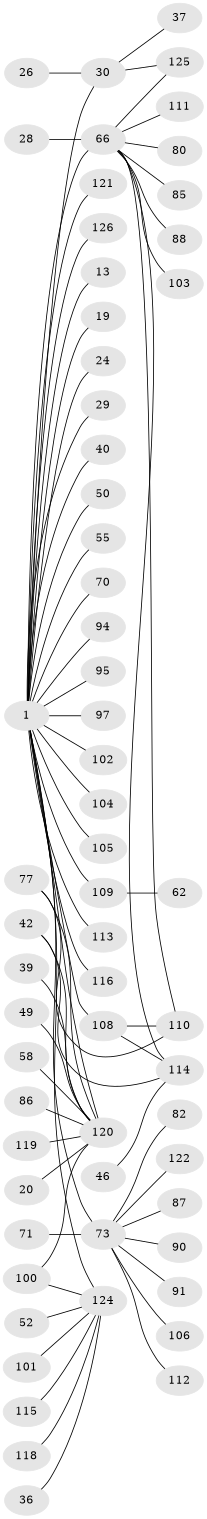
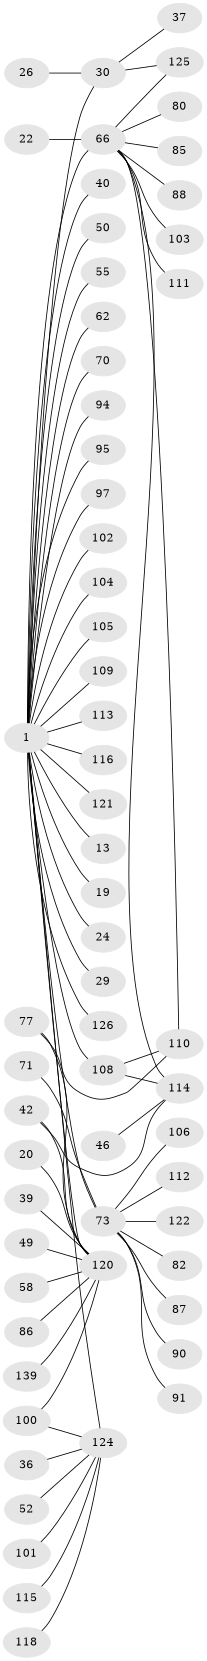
  graph {
    rankdir=LR
    node [color=gray90 style=filled]
    1
    13
    19 [super="+15"]
    24
    29
    30 [super="+14+4"]
    40
    50
    55
    62
    66 [super="+32+33"]
    70
    73 [super="+3+10+56"]
    94 [super="+92"]
    95 [super="+34"]
    97 [super="+47+57+74+76"]
    102
    104 [super="+12"]
    105
    108 [super="+23"]
    109
    113 [super="+96"]
    116
    120 [super="+27+64+68"]
    121
    124 [super="+7+98+89"]
    126
    37
    125 [super="+123"]
    114 [super="+21+38+69"]
    80 [super="+79"]
    85
    88
    103 [super="+81"]
    110 [super="+35+51"]
    111 [super="+59"]
    82 [super="+22"]
    87 [super="+8"]
    90
    91
    106 [super="+6"]
    112
    122
    20
    26
-   28
+   28 [label=22]
    36
    39
    42
    46
    49 [super="+17"]
    52
    58 [super="+54"]
    71
    n55 [label=77]
    86 [super="+41"]
    100
    101
    115
    118
-   119
+   119 [label=139]
    1 -- 13
    1 -- 19
    1 -- 24
    1 -- 29
    1 -- 30 [weight=2]
    1 -- 40
    1 -- 50
    1 -- 55
-   109 -- 62
+   1 -- 62
    1 -- 66 [weight=2]
    1 -- 70
    1 -- 73 [weight=2]
    1 -- 94
    1 -- 95
    1 -- 97
    1 -- 102
    1 -- 104
    1 -- 105
    1 -- 108
    1 -- 109
    1 -- 113
    1 -- 116
    1 -- 120 [weight=3]
    1 -- 121
    1 -- 124 [weight=4]
    1 -- 126
    30 -- 37
    30 -- 125
    66 -- 125
    66 -- 114 [weight=2]
    66 -- 80
    66 -- 85
    66 -- 88
    66 -- 103
    66 -- 110
    66 -- 111
    73 -- 82
    73 -- 87
    73 -- 90
    73 -- 91
    73 -- 106
    73 -- 112
    73 -- 122
    108 -- 114
    108 -- 110 [weight=3]
    20 -- 120
    26 -- 30
    28 -- 66
    36 -- 124
    39 -- 120
    42 -- 120
    42 -- 114
    46 -- 114
    49 -- 120
    52 -- 124
    58 -- 120
    71 -- 73
    n55 -- 120
    n55 -- 110
    86 -- 120
    100 -- 120
    100 -- 124
    101 -- 124
    115 -- 124
    118 -- 124
    119 -- 120
  }
